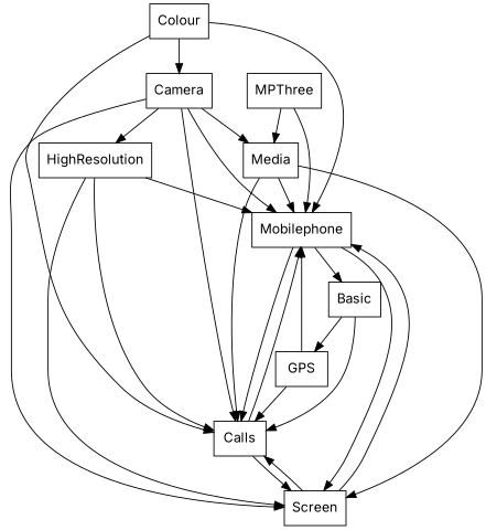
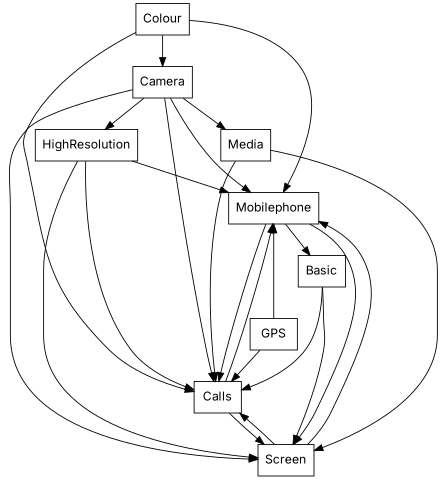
  digraph {
    fontname=Inter
    rankdir=TB
    node [fontname=Inter shape=box]
    edge [arrowhead=normal fontname=Inter]
    n1 [label=Colour]
    n2 [label=Mobilephone]
    n3 [label=Calls]
    n4 [label=Camera]
    n5 [label=Screen]
    n6 [label=Basic]
    n7 [label=Media]
    n8 [label=HighResolution]
-   n9 [label=MPThree]
    n10 [label=GPS]
    n1 -> n2
    n1 -> n3
    n1 -> n4
    n2 -> n3
    n2 -> n5
    n2 -> n6
    n3 -> n2
    n3 -> n5
    n4 -> n2
    n4 -> n3
    n4 -> n5
    n4 -> n7
    n4 -> n8
    n5 -> n2
    n5 -> n3
    n6 -> n3
-   n6 -> n10
-   n7 -> n2
+   n6 -> n5
    n7 -> n3
    n7 -> n5
    n8 -> n2
    n8 -> n3
    n8 -> n5
-   n9 -> n2
-   n9 -> n7
    n10 -> n2
    n10 -> n3
  }
